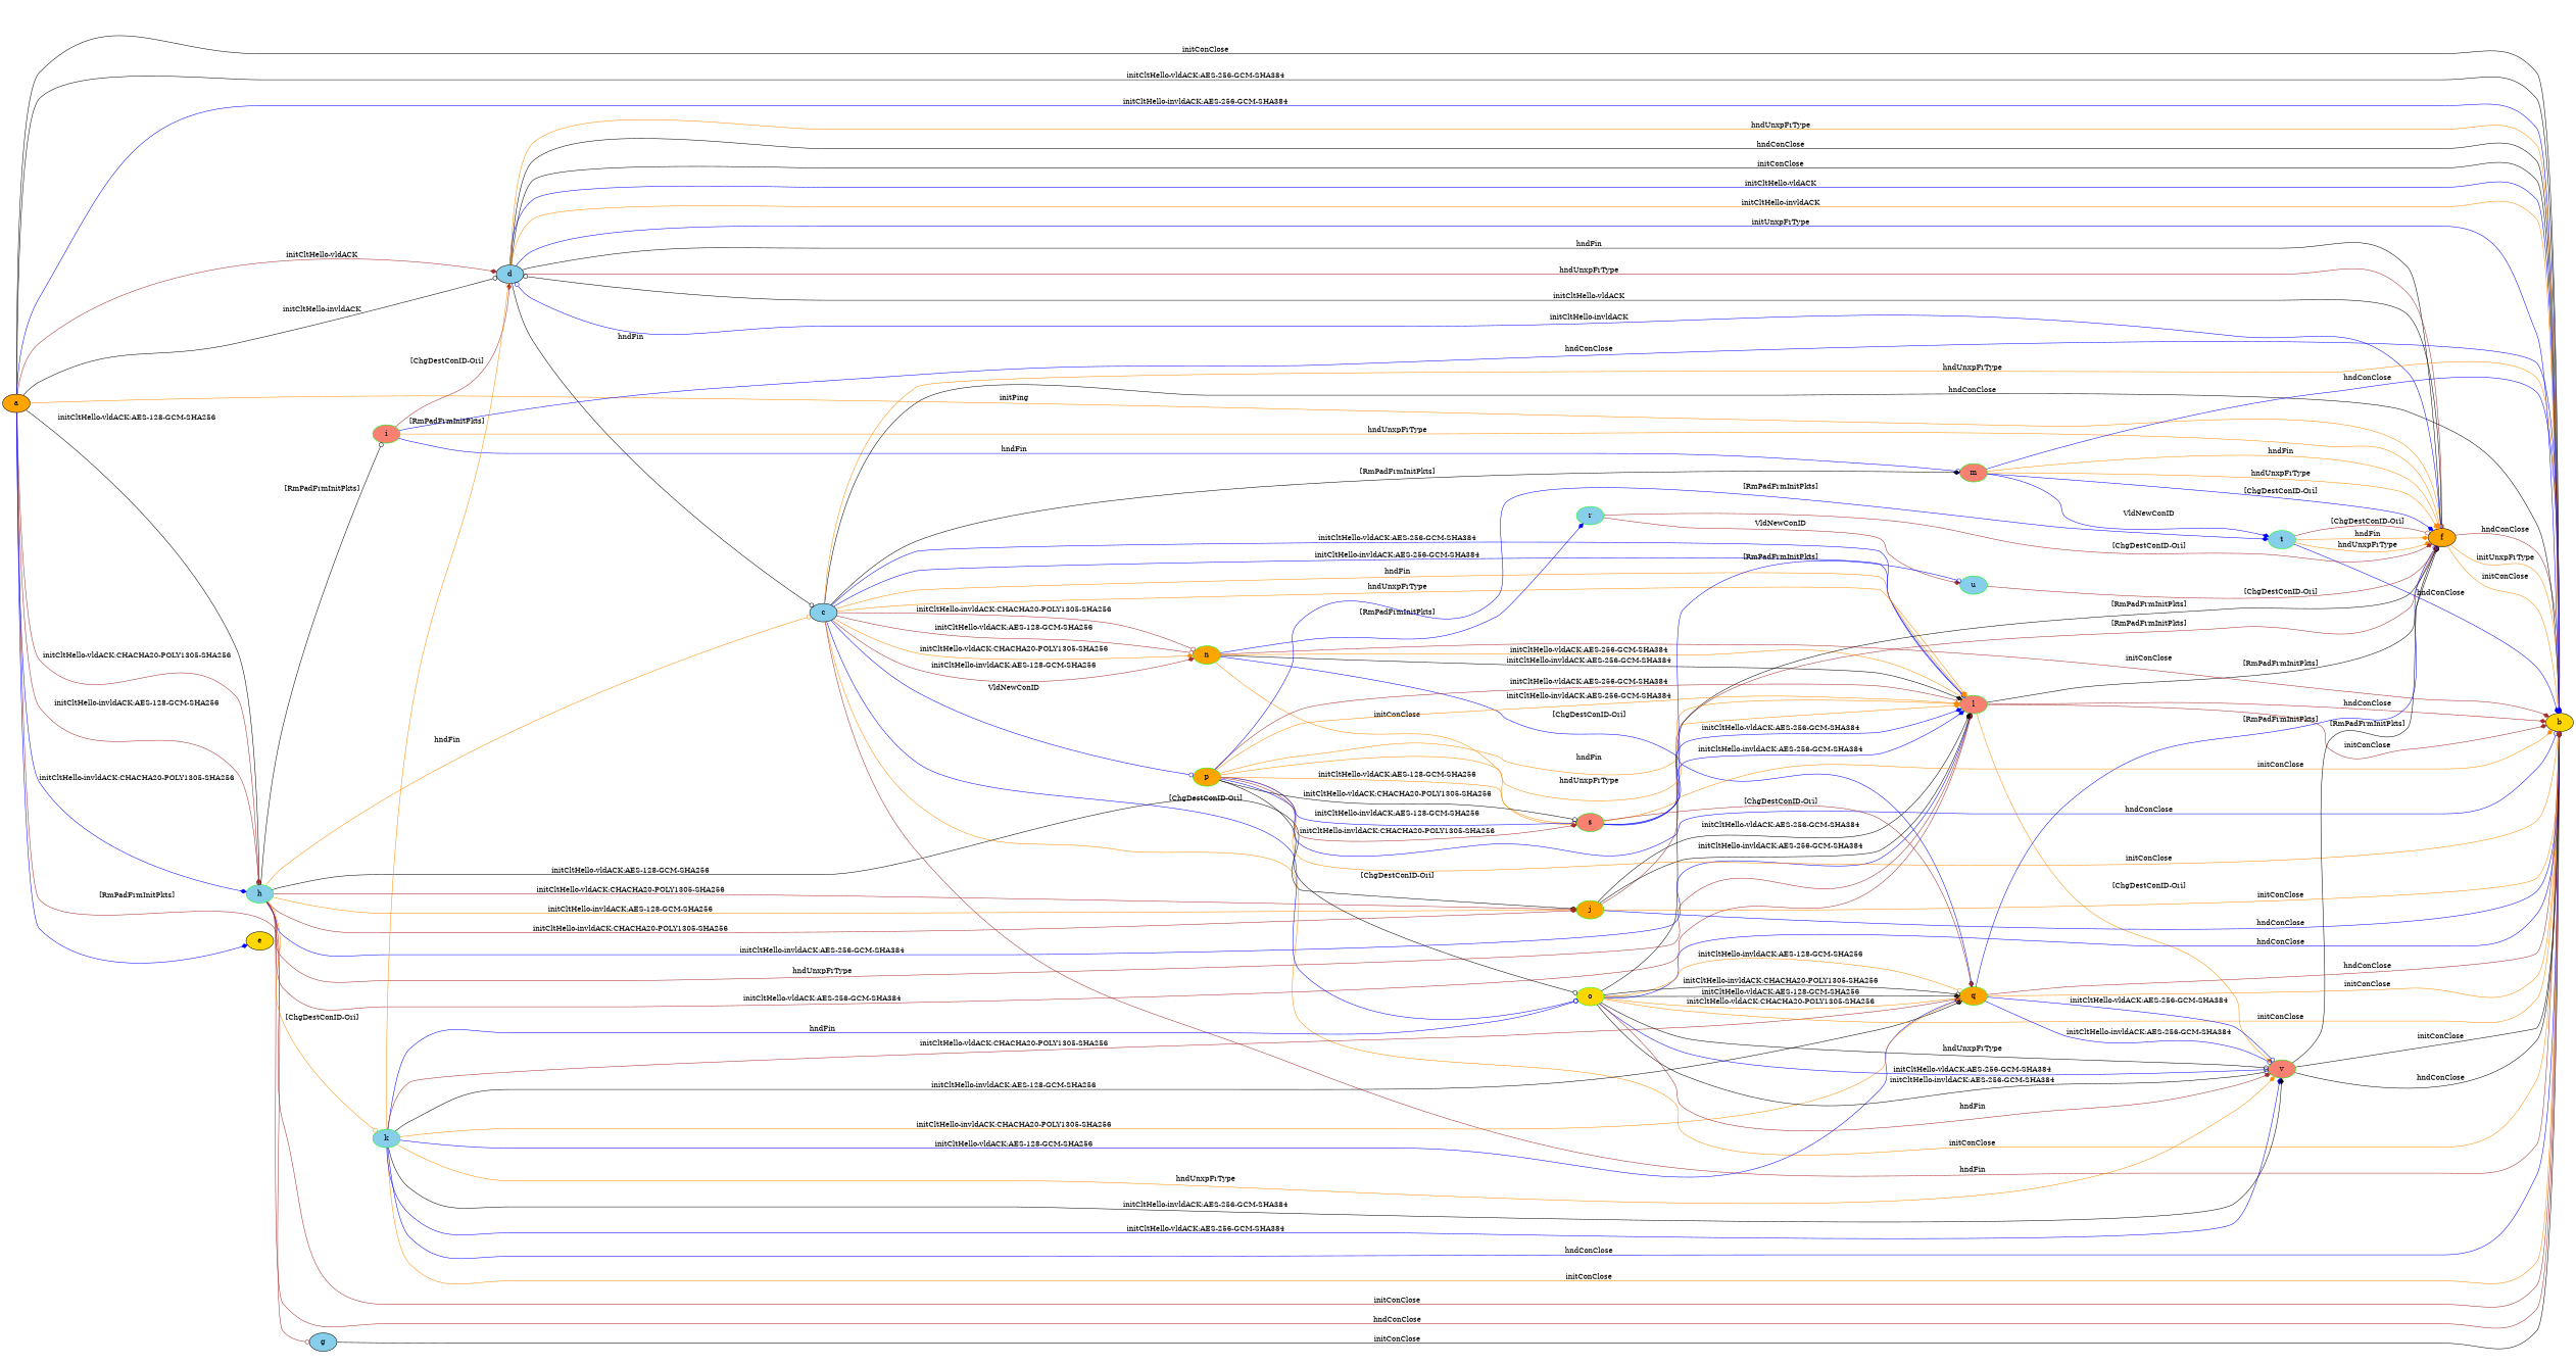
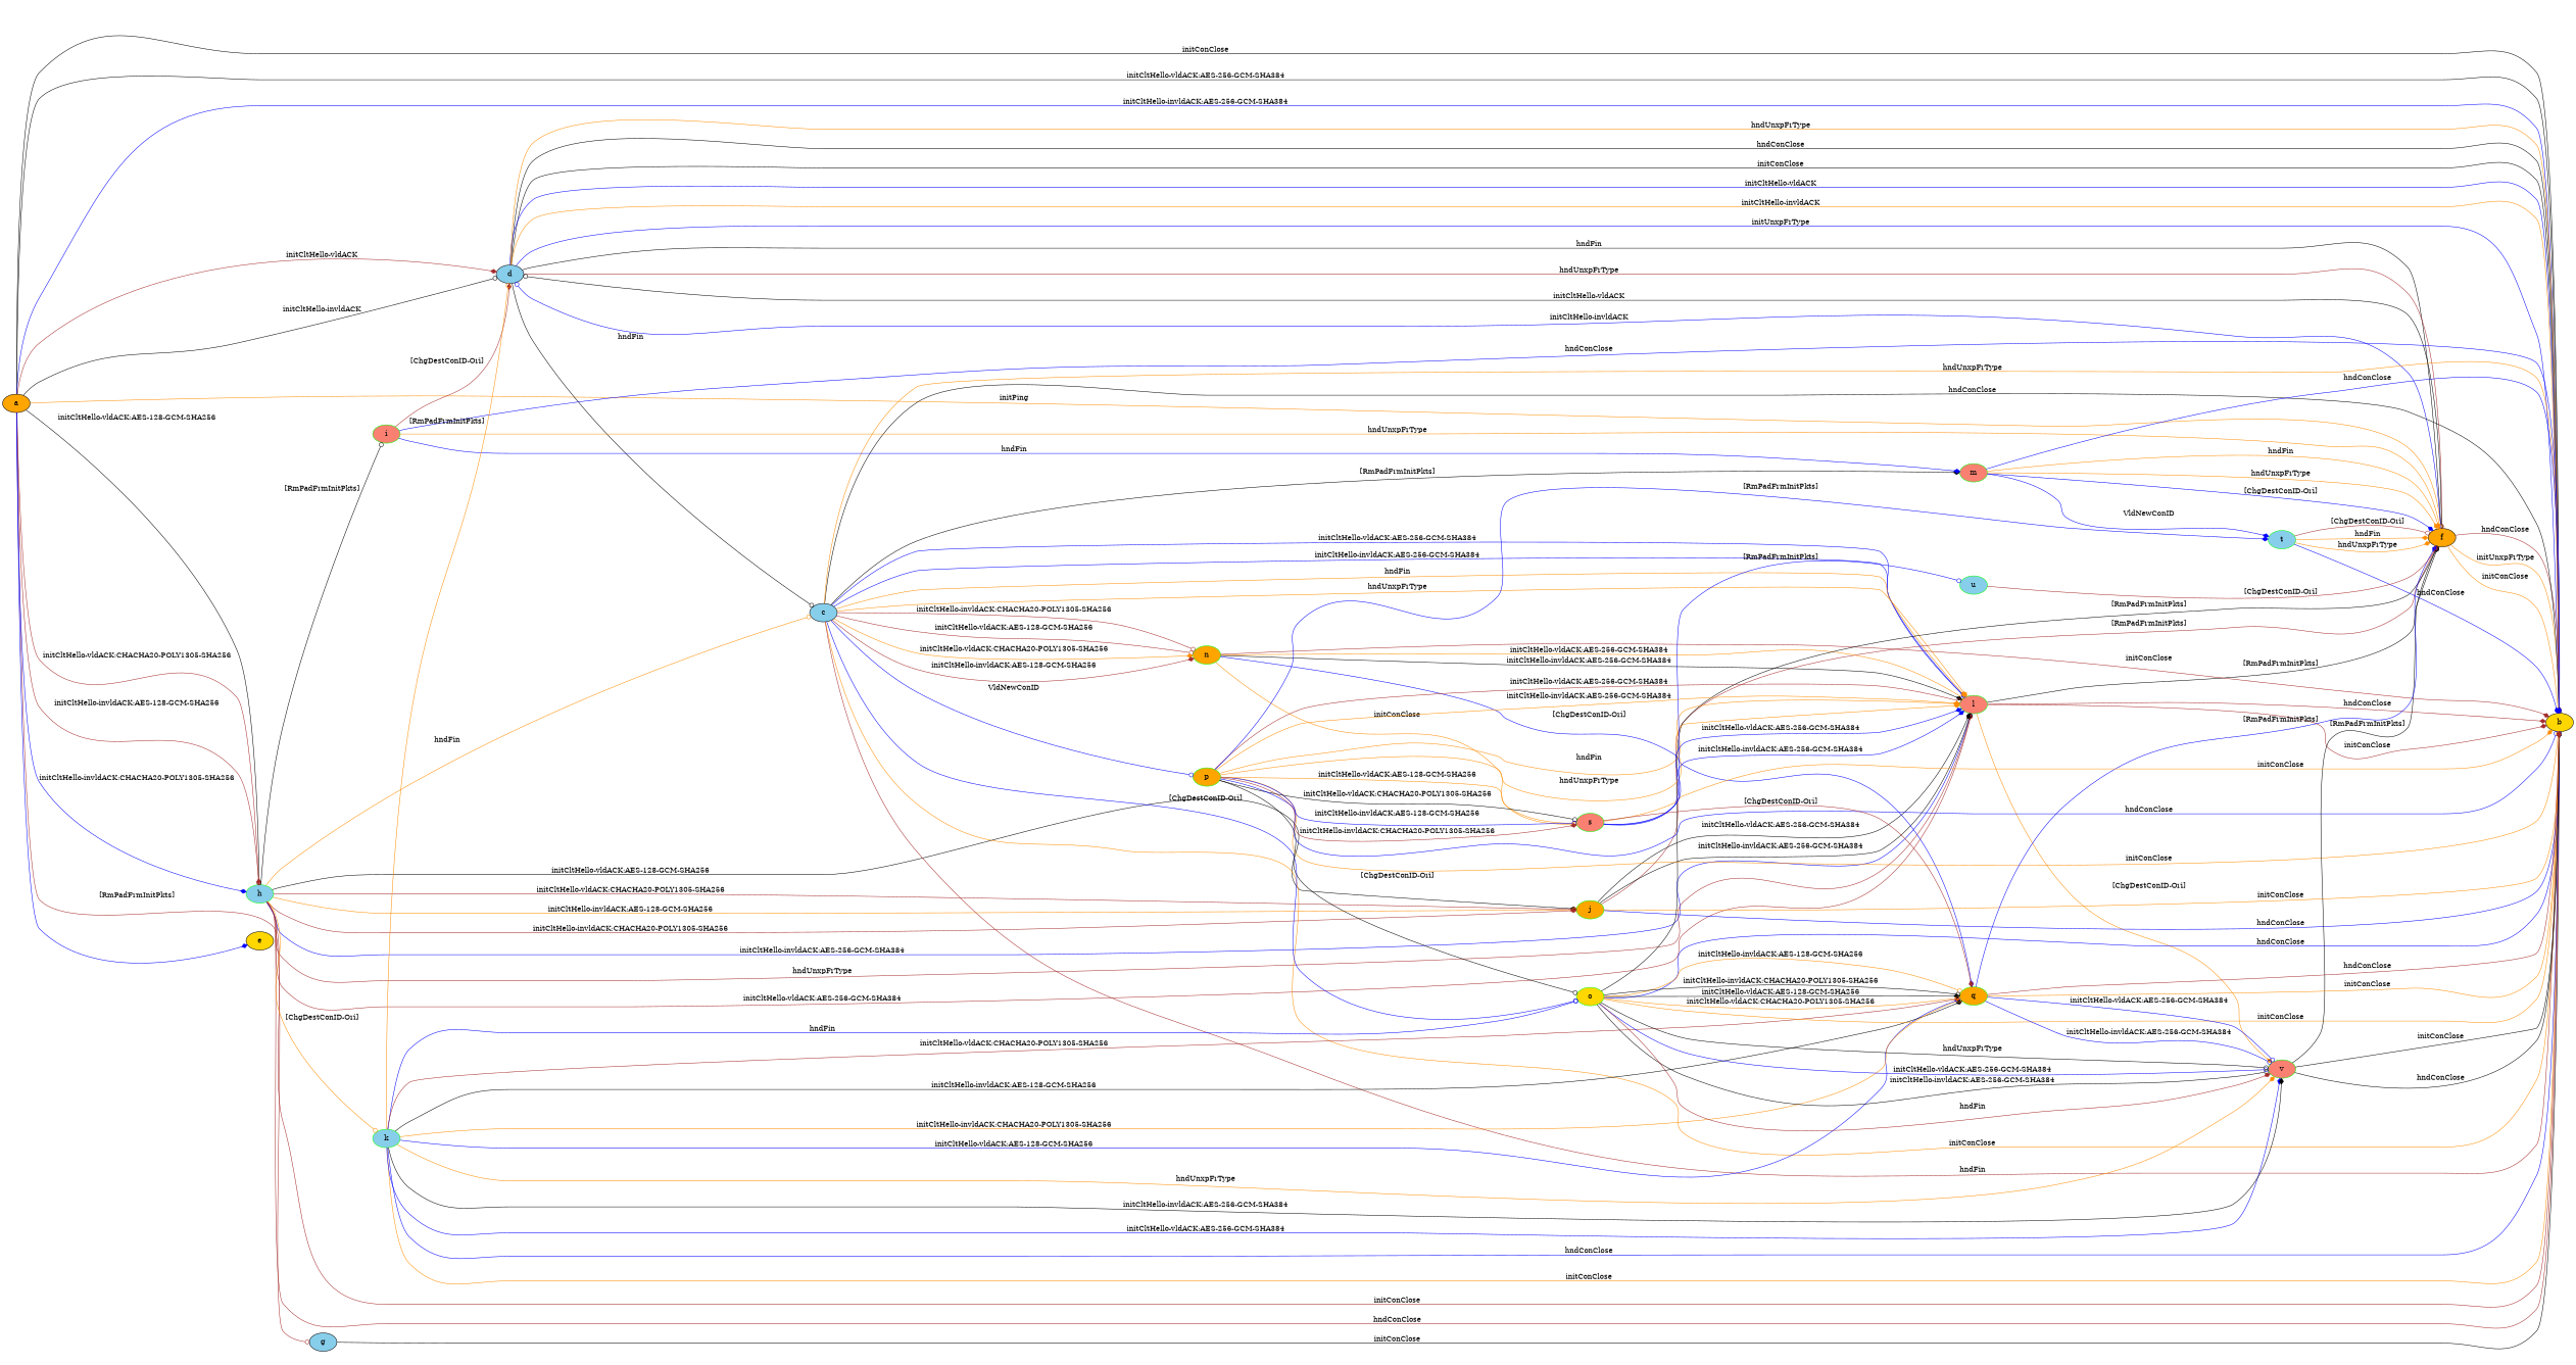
  digraph {
    rankdir=LR
    node [fillcolor=skyblue style=filled color=green]
    edge [arrowhead=odot color=darkorange]
    a [fillcolor=orange color=""]
    b [fillcolor=gold color=""]
    d [color=""]
    f [fillcolor=orange color=""]
    g [color=""]
    h
    e [fillcolor=gold color=""]
    c [color=""]
    l [fillcolor=salmon]
    i [fillcolor=salmon]
    j [fillcolor=orange]
    k
    m [fillcolor=salmon]
    n [fillcolor=orange]
    o [fillcolor=gold]
    p [fillcolor=orange]
    v [fillcolor=salmon]
    q [fillcolor=orange]
    t
-   r
    s [fillcolor=salmon]
    u
    a -> b [arrowhead=diamond color=black label="initConClose "]
    a -> b [arrowhead=diamond color=black label="initCltHello-vldACK:AES-256-GCM-SHA384 "]
    a -> b [color=blue label="initCltHello-invldACK:AES-256-GCM-SHA384 "]
    a -> d [arrowhead=diamond color=brown label="initCltHello-vldACK "]
    a -> d [color=black label="initCltHello-invldACK "]
    a -> f [label="initPing "]
    a -> g [color=brown label="[RmPadFrmInitPkts] "]
    a -> h [color=black label="initCltHello-vldACK:AES-128-GCM-SHA256 "]
    a -> h [arrowhead=diamond color=brown label="initCltHello-vldACK:CHACHA20-POLY1305-SHA256 "]
    a -> h [color=brown label="initCltHello-invldACK:AES-128-GCM-SHA256 "]
    a -> h [arrowhead=diamond color=blue label="initCltHello-invldACK:CHACHA20-POLY1305-SHA256 "]
    a -> e [arrowhead=diamond color=blue]
    d -> b [color=black label="hndConClose "]
    d -> b [color=black label="initConClose "]
    d -> b [arrowhead=diamond color=blue label="initCltHello-vldACK "]
    d -> b [label="initCltHello-invldACK "]
    d -> b [color=blue label="initUnxpFrType "]
    d -> b [label="hndUnxpFrType "]
    d -> f [color=black label="hndFin "]
    d -> f [color=brown label="hndUnxpFrType "]
    d -> c [color=black label="hndFin "]
    f -> b [label="initConClose "]
    f -> b [arrowhead=diamond color=brown label="hndConClose "]
    f -> b [label="initUnxpFrType "]
    f -> d [color=black label="initCltHello-vldACK "]
    f -> d [color=blue label="initCltHello-invldACK "]
    g -> b [arrowhead=diamond color=black label="initConClose "]
    h -> b [color=brown label="initConClose "]
    h -> b [color=brown label="hndConClose "]
    h -> c [label="hndFin "]
    h -> l [arrowhead=diamond color=brown label="initCltHello-vldACK:AES-256-GCM-SHA384 "]
    h -> l [color=blue label="initCltHello-invldACK:AES-256-GCM-SHA384 "]
    h -> l [arrowhead=diamond color=brown label="hndUnxpFrType "]
    h -> i [color=black label="[RmPadFrmInitPkts] "]
    h -> j [arrowhead=diamond color=black label="initCltHello-vldACK:AES-128-GCM-SHA256 "]
    h -> j [color=brown label="initCltHello-vldACK:CHACHA20-POLY1305-SHA256 "]
    h -> j [label="initCltHello-invldACK:AES-128-GCM-SHA256 "]
    h -> j [arrowhead=diamond color=brown label="initCltHello-invldACK:CHACHA20-POLY1305-SHA256 "]
    h -> k [label="[ChgDestConID-Ori] "]
    c -> b [color=black label="hndConClose "]
    c -> b [label="initConClose "]
    c -> b [color=brown label="hndFin "]
    c -> b [arrowhead=diamond label="hndUnxpFrType "]
    c -> l [color=blue label="initCltHello-vldACK:AES-256-GCM-SHA384 "]
    c -> l [arrowhead=diamond color=blue label="initCltHello-invldACK:AES-256-GCM-SHA384 "]
    c -> l [arrowhead=diamond label="hndFin "]
    c -> l [arrowhead=diamond label="hndUnxpFrType "]
    c -> m [arrowhead=diamond color=black label="[RmPadFrmInitPkts] "]
    c -> n [color=brown label="initCltHello-vldACK:AES-128-GCM-SHA256 "]
    c -> n [arrowhead=diamond label="initCltHello-vldACK:CHACHA20-POLY1305-SHA256 "]
    c -> n [arrowhead=diamond color=brown label="initCltHello-invldACK:AES-128-GCM-SHA256 "]
    c -> n [color=brown label="initCltHello-invldACK:CHACHA20-POLY1305-SHA256 "]
    c -> o [color=blue label="[ChgDestConID-Ori] "]
    c -> p [color=blue label="VldNewConID "]
    l -> b [arrowhead=diamond color=brown label="initConClose "]
    l -> b [arrowhead=diamond color=brown label="hndConClose "]
    l -> f [arrowhead=diamond color=black label="[RmPadFrmInitPkts] "]
    l -> v [arrowhead=diamond label="[ChgDestConID-Ori] "]
    i -> b [arrowhead=diamond color=blue label="hndConClose "]
    i -> d [arrowhead=diamond color=brown label="[ChgDestConID-Ori] "]
    i -> f [label="hndUnxpFrType "]
-   i -> m [color=blue label="hndFin "]
+   i -> m [arrowhead=diamond color=blue label="hndFin "]
    j -> b [label="initConClose "]
    j -> b [color=blue label="hndConClose "]
    j -> f [arrowhead=diamond color=brown label="[RmPadFrmInitPkts] "]
    j -> l [arrowhead=diamond color=black label="initCltHello-vldACK:AES-256-GCM-SHA384 "]
    j -> l [color=black label="initCltHello-invldACK:AES-256-GCM-SHA384 "]
    k -> b [label="initConClose "]
    k -> b [color=blue label="hndConClose "]
    k -> d [label="[RmPadFrmInitPkts] "]
    k -> o [color=blue label="hndFin "]
    k -> v [arrowhead=diamond color=blue label="initCltHello-vldACK:AES-256-GCM-SHA384 "]
    k -> v [arrowhead=diamond color=black label="initCltHello-invldACK:AES-256-GCM-SHA384 "]
    k -> v [arrowhead=diamond label="hndUnxpFrType "]
    k -> q [arrowhead=diamond color=blue label="initCltHello-vldACK:AES-128-GCM-SHA256 "]
    k -> q [arrowhead=diamond color=brown label="initCltHello-vldACK:CHACHA20-POLY1305-SHA256 "]
    k -> q [arrowhead=diamond color=black label="initCltHello-invldACK:AES-128-GCM-SHA256 "]
    k -> q [label="initCltHello-invldACK:CHACHA20-POLY1305-SHA256 "]
    m -> b [color=blue label="hndConClose "]
    m -> f [arrowhead=diamond label="hndFin "]
    m -> f [arrowhead=diamond label="hndUnxpFrType "]
    m -> f [arrowhead=diamond color=blue label="[ChgDestConID-Ori] "]
    m -> t [arrowhead=diamond color=blue label="VldNewConID "]
    n -> b [arrowhead=diamond color=brown label="initConClose "]
    n -> l [label="initCltHello-vldACK:AES-256-GCM-SHA384 "]
    n -> l [arrowhead=diamond color=black label="initCltHello-invldACK:AES-256-GCM-SHA384 "]
    n -> q [arrowhead=diamond color=blue label="[ChgDestConID-Ori] "]
-   n -> r [arrowhead=diamond color=blue label="[RmPadFrmInitPkts] "]
    n -> s [label="initConClose "]
    o -> b [arrowhead=diamond label="initConClose "]
    o -> b [arrowhead=diamond color=blue label="hndConClose "]
    o -> f [color=black label="[RmPadFrmInitPkts] "]
    o -> v [color=blue label="initCltHello-vldACK:AES-256-GCM-SHA384 "]
    o -> v [color=black label="initCltHello-invldACK:AES-256-GCM-SHA384 "]
    o -> v [arrowhead=diamond color=brown label="hndFin "]
    o -> v [color=black label="hndUnxpFrType "]
    o -> q [arrowhead=diamond color=black label="initCltHello-vldACK:AES-128-GCM-SHA256 "]
    o -> q [label="initCltHello-vldACK:CHACHA20-POLY1305-SHA256 "]
    o -> q [label="initCltHello-invldACK:AES-128-GCM-SHA256 "]
    o -> q [color=black label="initCltHello-invldACK:CHACHA20-POLY1305-SHA256 "]
    p -> b [label="initConClose "]
    p -> b [color=blue label="hndConClose "]
    p -> l [color=brown label="initCltHello-vldACK:AES-256-GCM-SHA384 "]
    p -> l [arrowhead=diamond label="initCltHello-invldACK:AES-256-GCM-SHA384 "]
    p -> l [arrowhead=diamond label="hndFin "]
    p -> l [arrowhead=diamond label="hndUnxpFrType "]
    p -> o [color=black label="[ChgDestConID-Ori] "]
    p -> t [arrowhead=diamond color=blue label="[RmPadFrmInitPkts] "]
    p -> s [label="initCltHello-vldACK:AES-128-GCM-SHA256 "]
    p -> s [color=black label="initCltHello-vldACK:CHACHA20-POLY1305-SHA256 "]
    p -> s [color=blue label="initCltHello-invldACK:AES-128-GCM-SHA256 "]
    p -> s [arrowhead=diamond color=brown label="initCltHello-invldACK:CHACHA20-POLY1305-SHA256 "]
    v -> b [arrowhead=diamond color=black label="initConClose "]
    v -> b [arrowhead=diamond color=black label="hndConClose "]
    v -> f [color=black label="[RmPadFrmInitPkts] "]
    q -> b [arrowhead=diamond label="initConClose "]
    q -> b [arrowhead=diamond color=brown label="hndConClose "]
-   q -> f [color=blue label="[RmPadFrmInitPkts] "]
+   q -> f [arrowhead=diamond color=blue label="[RmPadFrmInitPkts] "]
    q -> v [color=blue label="initCltHello-vldACK:AES-256-GCM-SHA384 "]
    q -> v [color=blue label="initCltHello-invldACK:AES-256-GCM-SHA384 "]
    t -> b [arrowhead=diamond color=blue label="hndConClose "]
    t -> f [arrowhead=diamond label="hndFin "]
    t -> f [arrowhead=diamond label="hndUnxpFrType "]
    t -> f [color=brown label="[ChgDestConID-Ori] "]
-   r -> f [arrowhead=diamond color=brown label="[ChgDestConID-Ori] "]
-   r -> u [arrowhead=diamond color=brown label="VldNewConID "]
    s -> b [arrowhead=diamond label="initConClose "]
    s -> l [arrowhead=diamond color=blue label="initCltHello-vldACK:AES-256-GCM-SHA384 "]
    s -> l [arrowhead=diamond color=blue label="initCltHello-invldACK:AES-256-GCM-SHA384 "]
    s -> q [arrowhead=diamond color=brown label="[ChgDestConID-Ori] "]
    s -> u [color=blue label="[RmPadFrmInitPkts] "]
    u -> f [color=brown label="[ChgDestConID-Ori] "]
  }
